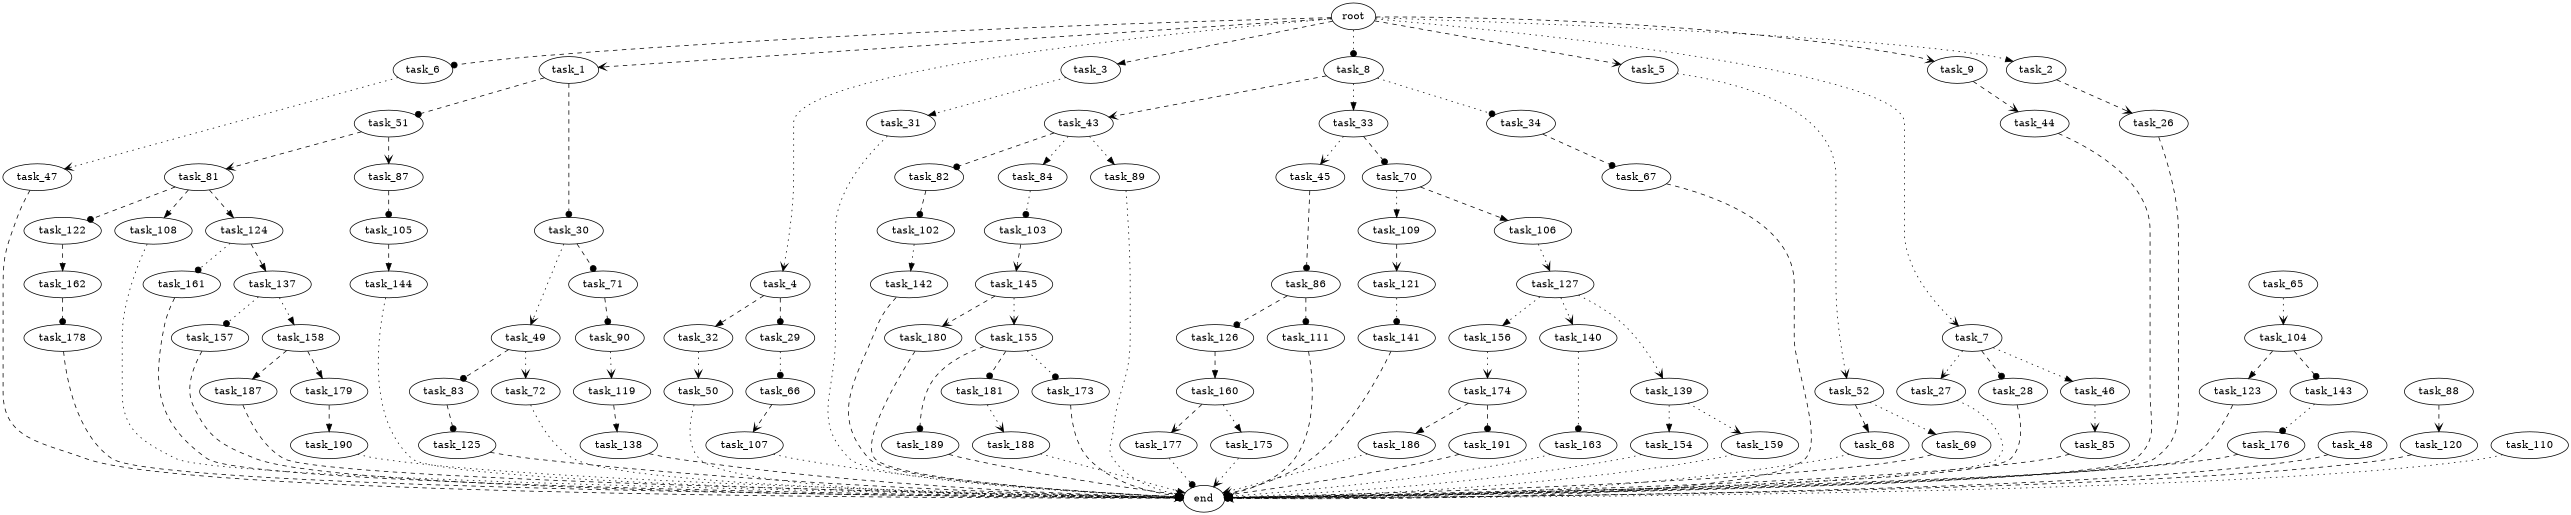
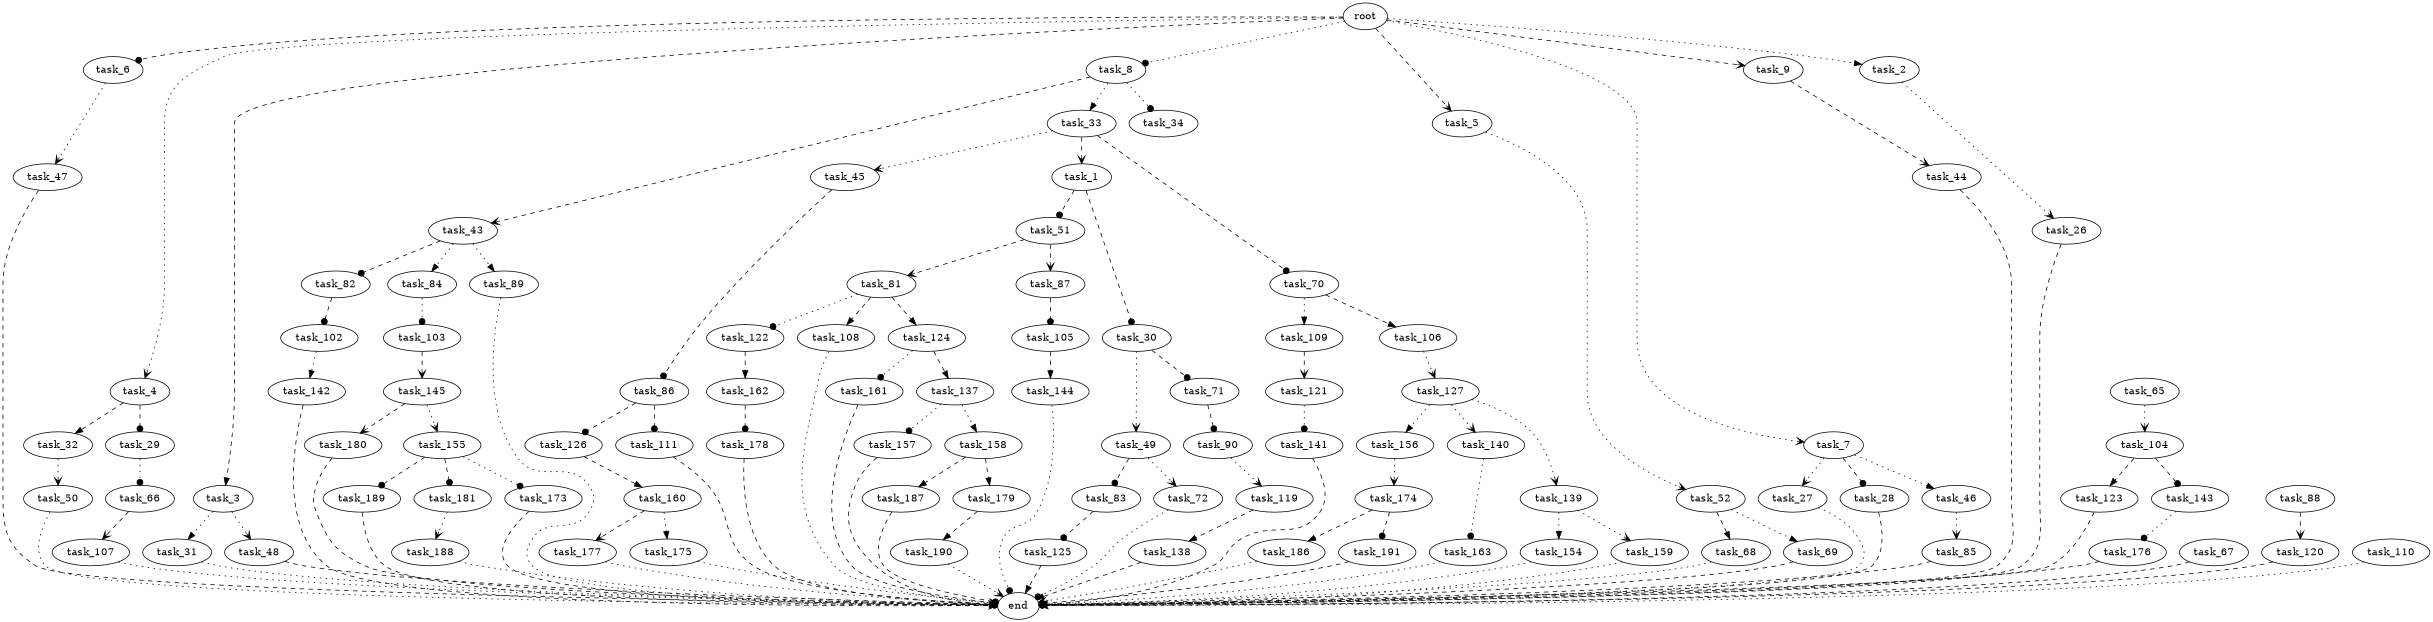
  digraph {
    edge [arrowhead=dot style=dashed]
    task_6
    task_47
    end
    task_154
    task_45
    task_86
    task_126
    task_111
    task_187
    task_123
    task_107
    task_66
    task_1
    task_51
    task_30
    task_81
    task_87
    task_49
    task_71
    task_82
    task_102
    task_142
    task_159
    task_68
    task_119
    task_138
    task_190
    task_65
    task_104
    task_143
    task_83
    task_125
    task_72
    root
    task_4
    task_3
    task_8
    task_5
    task_7
    task_9
    task_2
    task_32
    task_29
    task_31
    task_48
    task_43
    task_33
    task_34
    task_52
    task_27
    task_28
    task_46
    task_44
    task_26
    task_178
    task_176
    task_179
    task_144
    task_84
    task_103
    task_145
    task_50
    task_160
    task_189
    task_85
    task_121
    task_141
    task_157
    task_89
    task_70
    task_67
    task_120
    task_109
    task_177
    task_69
    task_161
    task_180
    task_155
    task_181
    task_173
    task_88
    task_188
    task_175
    task_122
    task_108
    task_124
    task_105
    task_186
    task_137
    task_158
    task_162
    task_106
    task_127
    task_156
    task_140
    task_139
    task_174
    task_191
    task_163
    task_90
    task_110
    task_6 -> task_47 [arrowhead=vee style=dotted]
    task_47 -> end
    task_154 -> end [arrowhead=normal style=dotted]
    task_45 -> task_86
    task_86 -> task_126
    task_86 -> task_111
    task_126 -> task_160 [arrowhead=normal]
    task_111 -> end
    task_187 -> end
    task_123 -> end
    task_107 -> end [style=dotted]
    task_66 -> task_107 [arrowhead=vee]
    task_1 -> task_51
    task_1 -> task_30
    task_51 -> task_81 [arrowhead=vee]
    task_51 -> task_87 [arrowhead=vee]
    task_30 -> task_49 [arrowhead=vee style=dotted]
    task_30 -> task_71
-   task_81 -> task_122
+   task_81 -> task_122 [style=dotted]
    task_81 -> task_108 [arrowhead=normal]
    task_81 -> task_124 [arrowhead=normal]
    task_87 -> task_105
    task_49 -> task_83
    task_49 -> task_72 [arrowhead=vee style=dotted]
    task_71 -> task_90
    task_82 -> task_102
    task_102 -> task_142 [arrowhead=normal style=dotted]
    task_142 -> end [arrowhead=normal]
    task_159 -> end [arrowhead=normal style=dotted]
    task_68 -> end [arrowhead=vee style=dotted]
    task_119 -> task_138 [arrowhead=normal]
    task_138 -> end [arrowhead=normal]
    task_190 -> end [arrowhead=vee style=dotted]
    task_65 -> task_104 [arrowhead=vee style=dotted]
    task_104 -> task_123 [arrowhead=normal]
    task_104 -> task_143
    task_143 -> task_176 [style=dotted]
    task_83 -> task_125
    task_125 -> end [arrowhead=normal]
    task_72 -> end [style=dotted]
    root -> task_6
-   root -> task_1 [arrowhead=vee]
+   task_33 -> task_1 [arrowhead=vee]
    root -> task_4 [arrowhead=vee style=dotted]
    root -> task_3 [arrowhead=normal]
    root -> task_8 [style=dotted]
    root -> task_5 [arrowhead=vee]
    root -> task_7 [arrowhead=vee style=dotted]
    root -> task_9 [arrowhead=vee]
    root -> task_2 [arrowhead=normal style=dotted]
    task_4 -> task_32 [arrowhead=normal]
    task_4 -> task_29
    task_3 -> task_31 [arrowhead=normal style=dotted]
+   task_3 -> task_48 [arrowhead=vee style=dotted]
    task_8 -> task_43 [arrowhead=vee]
    task_8 -> task_33 [arrowhead=normal style=dotted]
    task_8 -> task_34 [style=dotted]
    task_5 -> task_52 [arrowhead=vee style=dotted]
    task_7 -> task_27 [arrowhead=vee style=dotted]
    task_7 -> task_28
    task_7 -> task_46 [arrowhead=normal style=dotted]
    task_9 -> task_44 [arrowhead=vee]
-   task_2 -> task_26 [arrowhead=vee]
+   task_2 -> task_26 [arrowhead=vee style=dotted]
    task_32 -> task_50 [arrowhead=vee style=dotted]
    task_29 -> task_66 [style=dotted]
    task_31 -> end [style=dotted]
    task_48 -> end
    task_43 -> task_82
    task_43 -> task_84 [arrowhead=normal style=dotted]
    task_43 -> task_89 [arrowhead=normal style=dotted]
    task_33 -> task_45 [arrowhead=vee style=dotted]
    task_33 -> task_70
-   task_34 -> task_67
    task_52 -> task_68 [arrowhead=normal]
    task_52 -> task_69 [arrowhead=normal style=dotted]
    task_27 -> end [arrowhead=normal style=dotted]
    task_28 -> end [arrowhead=normal]
    task_46 -> task_85 [arrowhead=vee style=dotted]
    task_44 -> end [arrowhead=normal]
    task_26 -> end [arrowhead=vee]
    task_178 -> end
    task_176 -> end
    task_179 -> task_190 [arrowhead=normal]
    task_144 -> end [style=dotted]
    task_84 -> task_103 [style=dotted]
    task_103 -> task_145 [arrowhead=vee]
    task_145 -> task_180 [arrowhead=vee]
    task_145 -> task_155 [arrowhead=vee style=dotted]
    task_50 -> end [style=dotted]
    task_160 -> task_177 [arrowhead=vee]
    task_160 -> task_175 [arrowhead=normal style=dotted]
    task_189 -> end [arrowhead=vee]
    task_85 -> end
    task_121 -> task_141 [style=dotted]
    task_141 -> end [arrowhead=vee]
    task_157 -> end [arrowhead=normal]
    task_89 -> end [arrowhead=vee style=dotted]
    task_70 -> task_109 [arrowhead=normal style=dotted]
    task_70 -> task_106 [arrowhead=normal]
    task_67 -> end
    task_120 -> end [arrowhead=normal]
    task_109 -> task_121 [arrowhead=vee]
    task_177 -> end [style=dotted]
    task_69 -> end
    task_161 -> end
    task_180 -> end [arrowhead=normal]
    task_155 -> task_189
    task_155 -> task_181
    task_155 -> task_173 [style=dotted]
    task_181 -> task_188 [arrowhead=vee style=dotted]
    task_173 -> end [arrowhead=normal]
    task_88 -> task_120 [arrowhead=vee]
    task_188 -> end [arrowhead=normal style=dotted]
    task_175 -> end [arrowhead=vee style=dotted]
    task_122 -> task_162 [arrowhead=normal]
    task_108 -> end [arrowhead=vee style=dotted]
    task_124 -> task_161 [style=dotted]
    task_124 -> task_137 [arrowhead=normal]
    task_105 -> task_144 [arrowhead=normal]
    task_186 -> end [arrowhead=vee style=dotted]
    task_137 -> task_157 [style=dotted]
    task_137 -> task_158 [arrowhead=normal style=dotted]
    task_158 -> task_187 [arrowhead=normal]
    task_158 -> task_179 [arrowhead=normal]
    task_162 -> task_178
    task_106 -> task_127 [arrowhead=vee style=dotted]
    task_127 -> task_156 [arrowhead=normal style=dotted]
    task_127 -> task_140 [arrowhead=vee style=dotted]
    task_127 -> task_139 [arrowhead=vee style=dotted]
    task_156 -> task_174 [arrowhead=vee style=dotted]
    task_140 -> task_163 [style=dotted]
    task_139 -> task_154 [arrowhead=normal style=dotted]
    task_139 -> task_159 [arrowhead=vee style=dotted]
    task_174 -> task_186 [arrowhead=normal]
    task_174 -> task_191
    task_191 -> end
    task_163 -> end [arrowhead=normal style=dotted]
    task_90 -> task_119 [arrowhead=vee style=dotted]
    task_110 -> end [arrowhead=normal style=dotted]
  }
